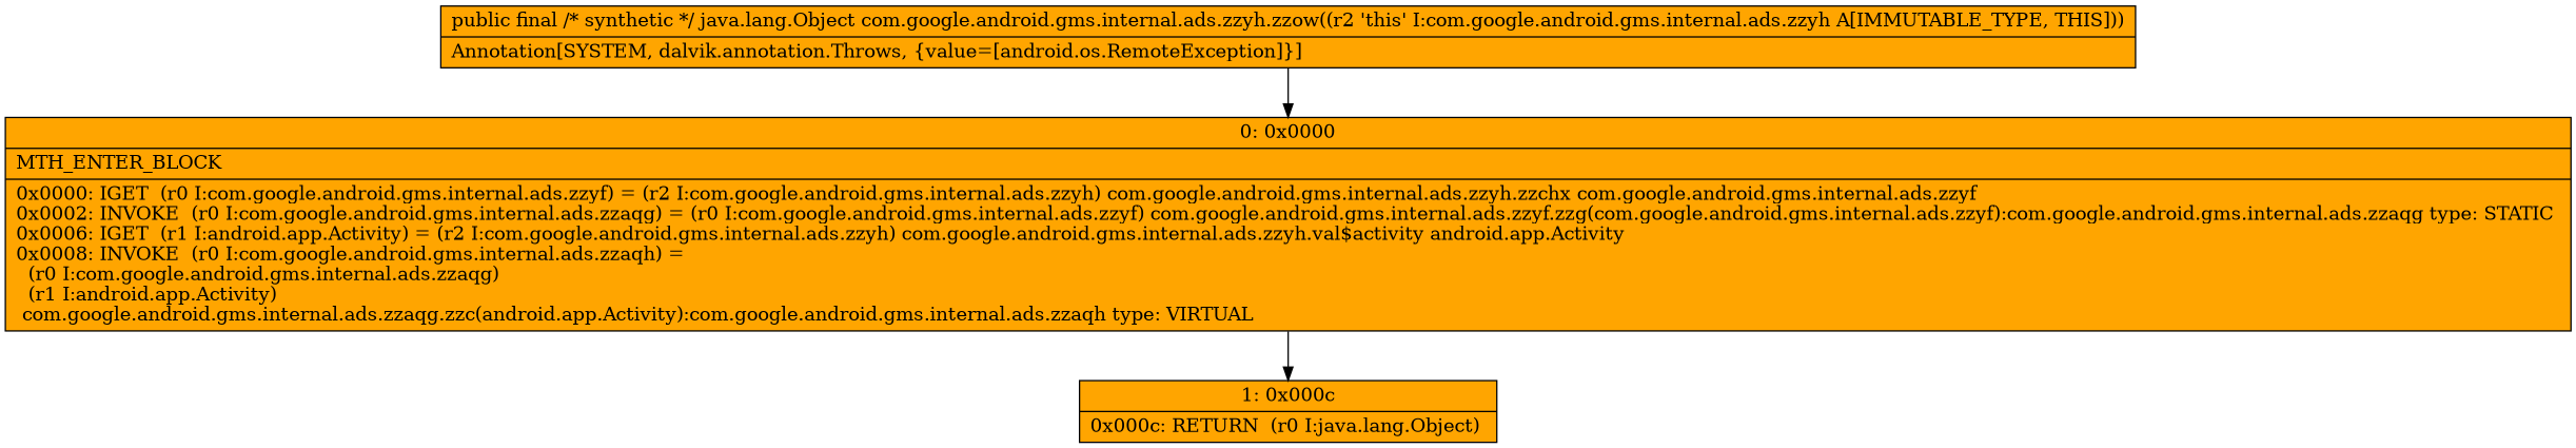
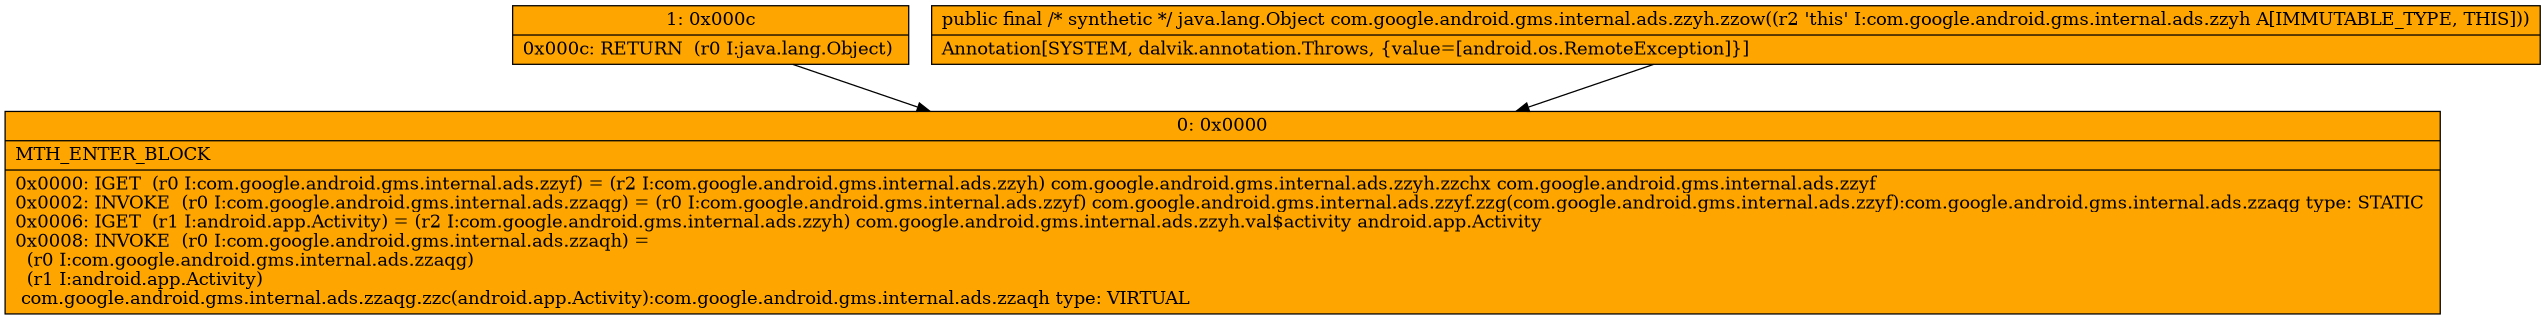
  digraph {
    node [shape=record style=filled fillcolor=orange]
    n1 [label="{0\:\ 0x0000|MTH_ENTER_BLOCK\l|0x0000: IGET  (r0 I:com.google.android.gms.internal.ads.zzyf) = (r2 I:com.google.android.gms.internal.ads.zzyh) com.google.android.gms.internal.ads.zzyh.zzchx com.google.android.gms.internal.ads.zzyf \l0x0002: INVOKE  (r0 I:com.google.android.gms.internal.ads.zzaqg) = (r0 I:com.google.android.gms.internal.ads.zzyf) com.google.android.gms.internal.ads.zzyf.zzg(com.google.android.gms.internal.ads.zzyf):com.google.android.gms.internal.ads.zzaqg type: STATIC \l0x0006: IGET  (r1 I:android.app.Activity) = (r2 I:com.google.android.gms.internal.ads.zzyh) com.google.android.gms.internal.ads.zzyh.val$activity android.app.Activity \l0x0008: INVOKE  (r0 I:com.google.android.gms.internal.ads.zzaqh) = \l  (r0 I:com.google.android.gms.internal.ads.zzaqg)\l  (r1 I:android.app.Activity)\l com.google.android.gms.internal.ads.zzaqg.zzc(android.app.Activity):com.google.android.gms.internal.ads.zzaqh type: VIRTUAL \l}"]
    n2 [label="{1\:\ 0x000c|0x000c: RETURN  (r0 I:java.lang.Object) \l}"]
    n3 [label="{public final \/* synthetic *\/ java.lang.Object com.google.android.gms.internal.ads.zzyh.zzow((r2 'this' I:com.google.android.gms.internal.ads.zzyh A[IMMUTABLE_TYPE, THIS]))  | Annotation[SYSTEM, dalvik.annotation.Throws, \{value=[android.os.RemoteException]\}]\l}"]
-   n1 -> n2
+   n2 -> n1
    n3 -> n1
  }
